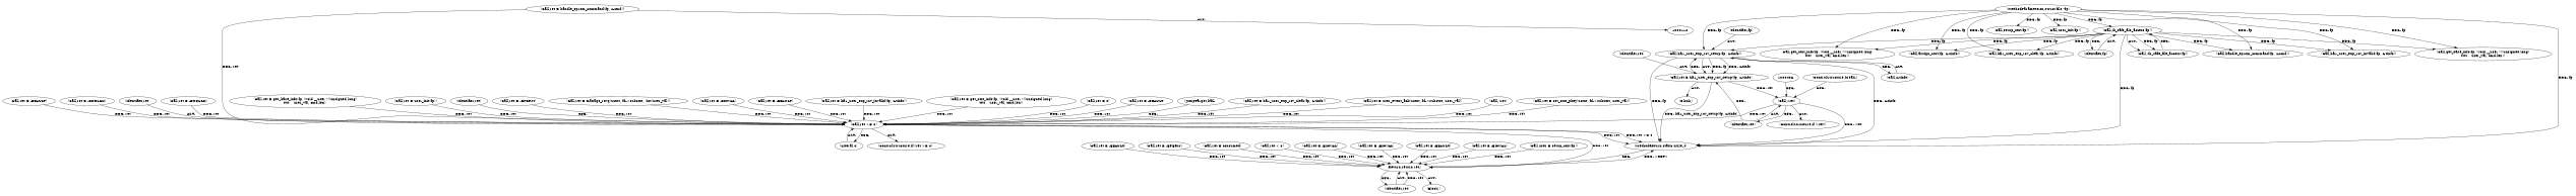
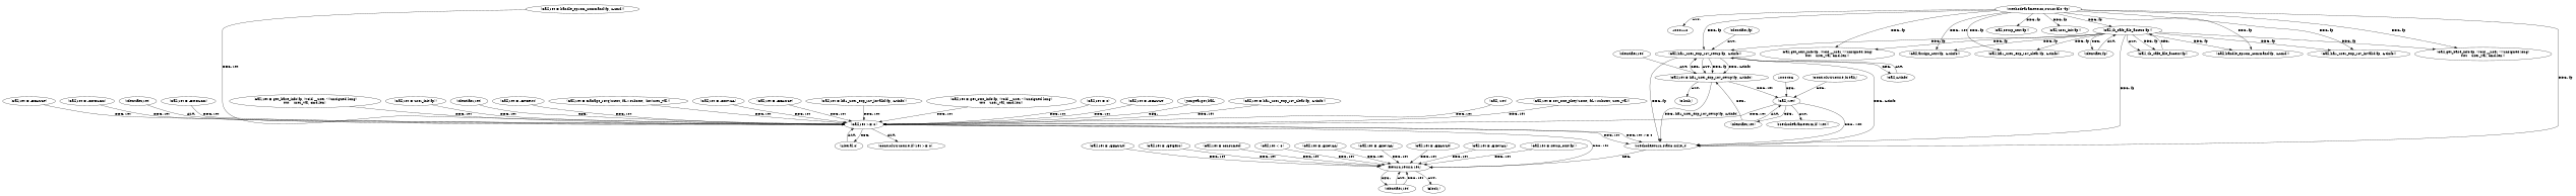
  digraph {
    n1 [label="(Call,hfi1_user_exp_rcv_setup(fp, &tinfo))"]
    n2 [label="(Call,ret = hfi1_user_exp_rcv_setup(fp, &tinfo))"]
    n3 [label="(Call,&tinfo)"]
    n4 [label="(MethodReturn,static ssize_t)"]
    n5 [label="(Call,!ret)"]
    n6 [label="(Block,)"]
    n7 [label="(Return,return ret;)"]
    n8 [label="(Call,ib_safe_file_access(fp))"]
    n9 [label="(Call,hfi1_user_exp_rcv_clear(fp, &tinfo))"]
    n10 [label="(Call,hfi1_user_exp_rcv_invalid(fp, &tinfo))"]
    n11 [label="(Call,handle_eprom_command(fp, &cmd))"]
    n12 [label="(Call,get_base_info(fp, (void __user *)(unsigned long)\n\t\t\t\t    user_val, cmd.len))"]
    n13 [label="(Call,get_ctxt_info(fp, (void __user *)(unsigned long)\n\t\t\t\t    user_val, cmd.len))"]
    n14 [label="(Call,assign_ctxt(fp, &uinfo))"]
    n15 [label="(Call,!ib_safe_file_access(fp))"]
    n16 [label="(Identifier,fp)"]
    n17 [label="(MethodParameterIn,struct file *fp)"]
    n18 [label="(Call,setup_ctxt(fp))"]
    n19 [label="(Call,user_init(fp))"]
    1000112
    n21 [label="(Call,ret >= 0)"]
-   n22 [label="(ControlStructure,if (!ret))"]
+   n22 [label="(MethodParameterIn,if (!ret))"]
    n23 [label="(Identifier,ret)"]
    n24 [label="(Literal,0)"]
    n25 [label="(ControlStructure,if (ret >= 0))"]
    n26 [label="(Identifier,ret)"]
    n27 [label="(Block,)"]
    n28 [label="(Call,ret = -EFAULT)"]
    n29 [label="(Call,ret = -ENOLCK)"]
    n30 [label="(Call,ret = -EPERM)"]
    n31 [label="(Call,ret = get_ctxt_info(fp, (void __user *)(unsigned long)\n\t\t\t\t    user_val, cmd.len))"]
    n32 [label="(Identifier,ret)"]
    n33 [label="(Call,ret = -ENOLCK)"]
    n34 [label="(Call,ret = get_base_info(fp, (void __user *)(unsigned long)\n\t\t\t\t    user_val, cmd.len))"]
    n35 [label="(Call,ret = consumed)"]
    n36 [label="(Call,ret = user_init(fp))"]
    n37 [label="(Identifier,ret)"]
    n38 [label="(Identifier,ret)"]
    n39 [label="(Call,ret = -EPERM)"]
    n40 [label="(Call,ret = manage_rcvq(uctxt, fd->subctxt, (int)user_val))"]
    n41 [label="(Call,ret = -EINVAL)"]
    n42 [label="(Call,ret = -EFAULT)"]
    n43 [label="(Call,ret = hfi1_user_exp_rcv_invalid(fp, &tinfo))"]
    n44 [label="(Call,ret = handle_eprom_command(fp, &cmd))"]
    n45 [label="(Call,ret < 0)"]
    n46 [label="(Call,ret = -EINVAL)"]
    n47 [label="(Call,ret = -EINVAL)"]
    n48 [label="(ControlStructure,break;)"]
    n49 [label="(Call,ret = 0)"]
    n50 [label="(Call,ret = -EFAULT)"]
    n51 [label="(Call,ret = -EFAULT)"]
    n52 [label="(Identifier,fp)"]
    n53 [label="(JumpTarget,bail:)"]
    n54 [label="(Call,ret = hfi1_user_exp_rcv_clear(fp, &tinfo))"]
-   n55 [label="(Call,ret = user_event_ack(uctxt, fd->subctxt, user_val))"]
    n56 [label="(Call,ret = -EINVAL)"]
    n57 [label="(Call,!ret)"]
-   n58 [label="(Call,user = setup_ctxt(fp))"]
+   n58 [label="(Call,ret = setup_ctxt(fp))"]
    n59 [label="(Call,ret = set_ctxt_pkey(uctxt, fd->subctxt, user_val))"]
    n60 [label="(Call,ret = -EFAULT)"]
    1000406
    n1 -> n2 [label="AST: "]
    n1 -> n2 [label="DDG: fp"]
    n1 -> n2 [label="DDG: &tinfo"]
    n1 -> n3 [label="CFG: "]
    n1 -> n4 [label="DDG: fp"]
    n1 -> n4 [label="DDG: &tinfo"]
    n2 -> n1 [label="CFG: "]
    n2 -> n4 [label="DDG: hfi1_user_exp_rcv_setup(fp, &tinfo)"]
    n2 -> n5 [label="DDG: ret"]
    n2 -> n6 [label="AST: "]
    n3 -> n1 [label="AST: "]
    n4 -> n7 [label="CFG: "]
    n5 -> n4 [label="DDG: !ret"]
    n5 -> n21 [label="DDG: ret"]
    n5 -> n22 [label="AST: "]
    n5 -> n23 [label="CFG: "]
-   n7 -> n4 [label="DDG: <RET>"]
    n7 -> n26 [label="CFG: "]
    n7 -> n27 [label="AST: "]
    n8 -> n1 [label="DDG: fp"]
    n8 -> n4 [label="DDG: fp"]
    n8 -> n9 [label="DDG: fp"]
    n8 -> n10 [label="DDG: fp"]
    n8 -> n11 [label="DDG: fp"]
    n8 -> n12 [label="DDG: fp"]
    n8 -> n13 [label="DDG: fp"]
    n8 -> n14 [label="DDG: fp"]
    n8 -> n15 [label="AST: "]
    n8 -> n15 [label="DDG: fp"]
    n8 -> n16 [label="CFG: "]
    n15 -> n8 [label="CFG: "]
    n16 -> n8 [label="AST: "]
    n17 -> n1 [label="DDG: fp"]
    n17 -> n4 [label="DDG: fp"]
    n17 -> n8 [label="DDG: fp"]
    n17 -> n9 [label="DDG: fp"]
    n17 -> n10 [label="DDG: fp"]
    n17 -> n11 [label="DDG: fp"]
    n17 -> n12 [label="DDG: fp"]
    n17 -> n13 [label="DDG: fp"]
-   n17 -> n14 [label="DDG: fp"]
+   n17 -> n14 [label="DDG: !ret"]
    n17 -> n18 [label="DDG: fp"]
    n17 -> n19 [label="DDG: fp"]
-   n44 -> 1000112 [label="AST: "]
+   n17 -> 1000112 [label="AST: "]
    n21 -> n4 [label="DDG: ret >= 0"]
    n21 -> n4 [label="DDG: ret"]
    n21 -> n7 [label="DDG: ret"]
    n21 -> n24 [label="CFG: "]
    n21 -> n25 [label="AST: "]
    n23 -> n2 [label="CFG: "]
    n23 -> n5 [label="AST: "]
    n24 -> n21 [label="AST: "]
    n26 -> n7 [label="AST: "]
    n26 -> n7 [label="DDG: ret"]
    n28 -> n7 [label="DDG: ret"]
    n29 -> n21 [label="DDG: ret"]
    n30 -> n7 [label="DDG: ret"]
    n31 -> n21 [label="DDG: ret"]
    n32 -> n21 [label="AST: "]
    n33 -> n21 [label="DDG: ret"]
    n34 -> n21 [label="DDG: ret"]
    n35 -> n7 [label="DDG: ret"]
    n36 -> n21 [label="DDG: ret"]
    n37 -> n2 [label="AST: "]
    n38 -> n21 [label="CFG: "]
    n39 -> n21 [label="DDG: ret"]
    n40 -> n21 [label="DDG: ret"]
    n41 -> n21 [label="DDG: ret"]
    n42 -> n21 [label="DDG: ret"]
    n43 -> n21 [label="DDG: ret"]
    n44 -> n21 [label="DDG: ret"]
    n45 -> n7 [label="DDG: ret"]
    n46 -> n7 [label="DDG: ret"]
    n47 -> n7 [label="DDG: ret"]
    n48 -> n5 [label="CFG: "]
    n49 -> n21 [label="DDG: ret"]
    n50 -> n21 [label="DDG: ret"]
    n51 -> n7 [label="DDG: ret"]
    n52 -> n1 [label="AST: "]
    n53 -> n21 [label="CFG: "]
    n54 -> n21 [label="DDG: ret"]
-   n55 -> n21 [label="DDG: ret"]
    n56 -> n7 [label="DDG: ret"]
    n57 -> n21 [label="DDG: ret"]
    n58 -> n7 [label="DDG: ret"]
    n59 -> n21 [label="DDG: ret"]
    n60 -> n21 [label="DDG: ret"]
    1000406 -> n5 [label="CFG: "]
  }
